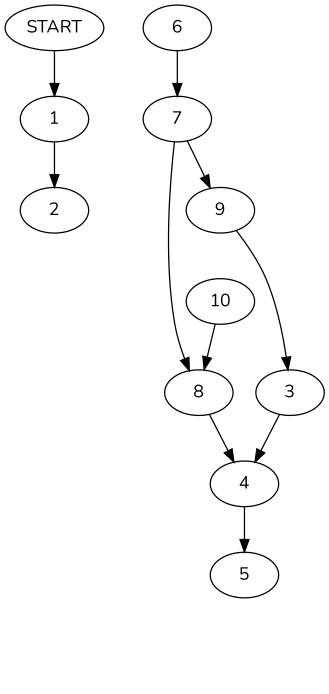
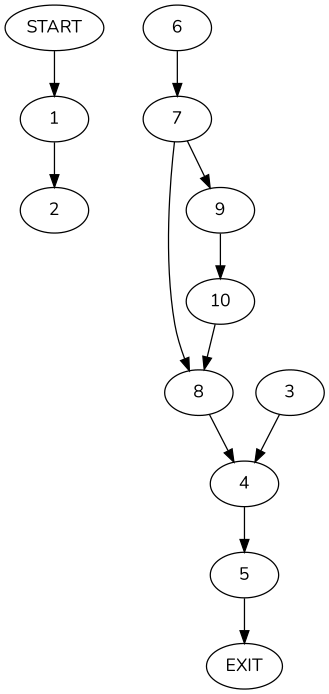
  digraph {
    fontname=Nunito
    node [fontname=Nunito]
    edge [fontname=Nunito]
    n1 [label=START]
    1
    2
+   n4 [label=EXIT]
    3
    4
    5
    6
    7
    8
    9
    10
    n1 -> 1
    1 -> 2
    3 -> 4
    4 -> 5
+   5 -> n4
    6 -> 7
    7 -> 8
    7 -> 9
    8 -> 4
-   9 -> 3
+   9 -> 10
    10 -> 8
  }
